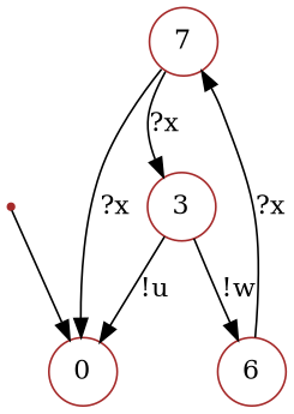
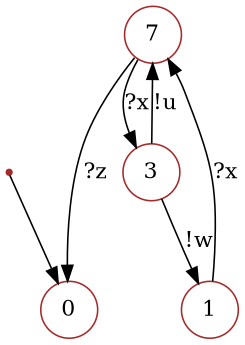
  digraph {
    node [color=brown shape=circle]
    ENTRY [shape=point]
    0
    n3 [label=7]
-   1 [label=6]
+   1
    3
    ENTRY -> 0
-   n3 -> 0 [label="?x"]
+   n3 -> 0 [label="?z"]
    n3 -> 3 [label="?x"]
    1 -> n3 [label="?x"]
-   3 -> 0 [label="!u"]
+   3 -> n3 [label="!u"]
    3 -> 1 [label="!w"]
  }
